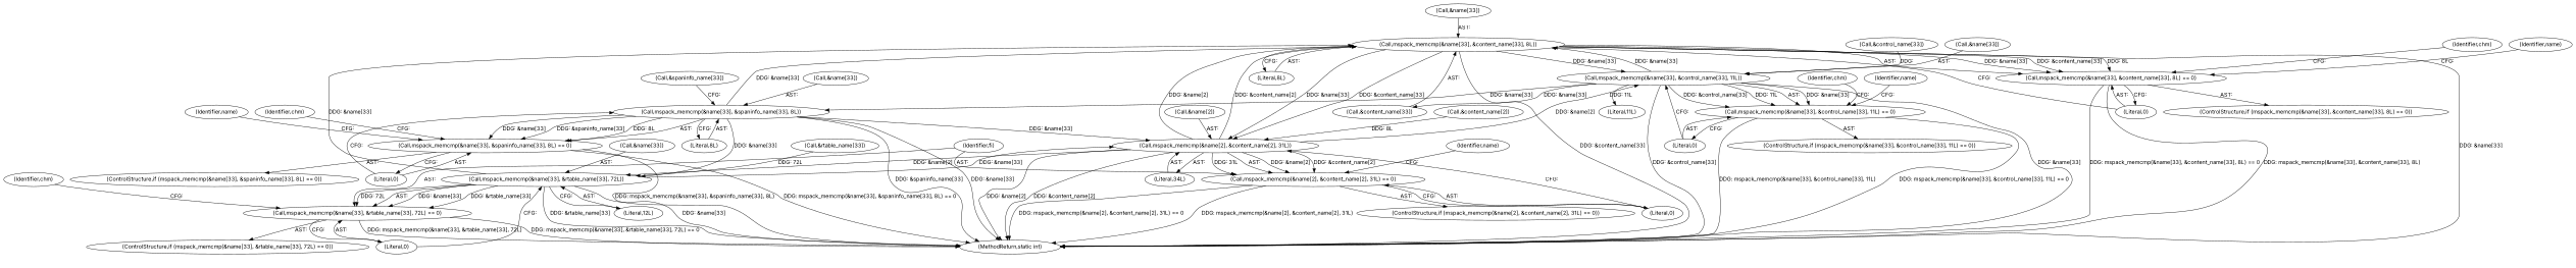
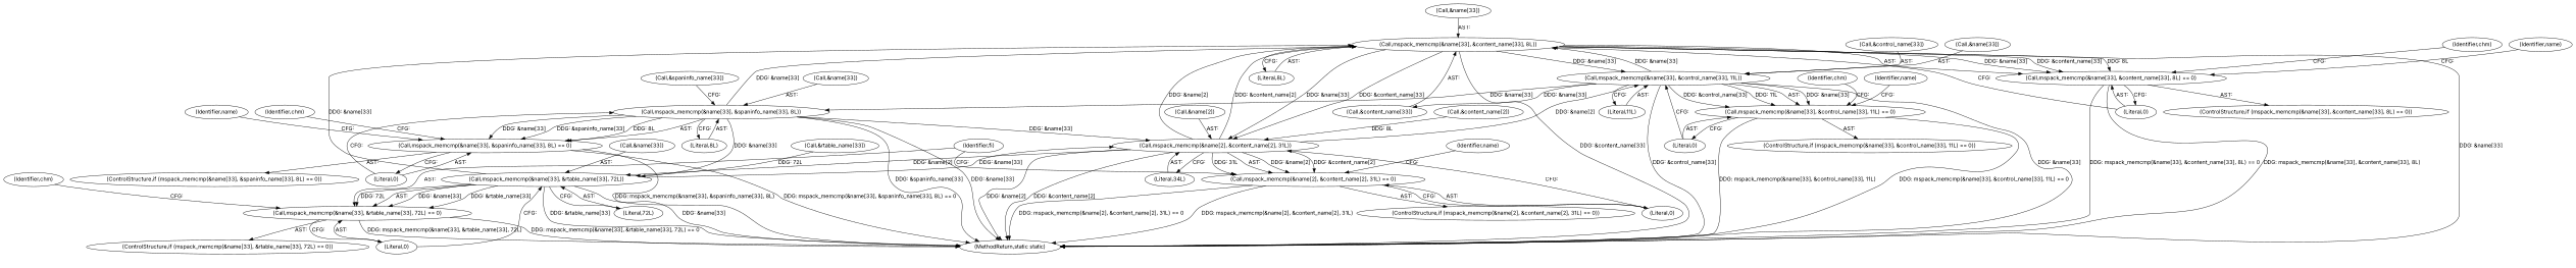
  digraph {
    fontname=Inter
    node [fontname=Inter]
    edge [fontname=Inter]
    n1 [label="(Call,mspack_memcmp(&name[33], &content_name[33], 8L))"]
    n2 [label="(Call,mspack_memcmp(&name[33], &control_name[33], 11L))"]
    n3 [label="(Call,mspack_memcmp(&name[2], &content_name[2], 31L))"]
    n4 [label="(Call,mspack_memcmp(&name[33], &content_name[33], 8L) == 0)"]
-   n5 [label="(MethodReturn,static int)"]
+   n5 [label="(MethodReturn,static static)"]
    n6 [label="(Literal,8L)"]
    n7 [label="(Call,mspack_memcmp(&name[33], &spaninfo_name[33], 8L))"]
    n8 [label="(Call,mspack_memcmp(&name[33], &control_name[33], 11L) == 0)"]
    n9 [label="(Literal,11L)"]
    n10 [label="(Call,&content_name[33])"]
    n11 [label="(Call,mspack_memcmp(&name[33], &rtable_name[33], 72L))"]
    n12 [label="(Call,mspack_memcmp(&name[2], &content_name[2], 31L) == 0)"]
    n13 [label="(Literal,34L)"]
    n14 [label="(Literal,0)"]
    n15 [label="(ControlStructure,if (mspack_memcmp(&name[33], &content_name[33], 8L) == 0))"]
    n16 [label="(Call,mspack_memcmp(&name[33], &spaninfo_name[33], 8L) == 0)"]
    n17 [label="(Literal,8L)"]
    n18 [label="(Literal,0)"]
    n19 [label="(ControlStructure,if (mspack_memcmp(&name[33], &control_name[33], 11L) == 0))"]
    n20 [label="(Call,mspack_memcmp(&name[33], &rtable_name[33], 72L) == 0)"]
-   n21 [label="(Literal,12L)"]
+   n21 [label="(Literal,72L)"]
    n22 [label="(ControlStructure,if (mspack_memcmp(&name[2], &content_name[2], 31L) == 0))"]
    n23 [label="(Literal,0)"]
    n24 [label="(ControlStructure,if (mspack_memcmp(&name[33], &rtable_name[33], 72L) == 0))"]
    n25 [label="(Literal,0)"]
    n26 [label="(Literal,0)"]
    n27 [label="(ControlStructure,if (mspack_memcmp(&name[33], &spaninfo_name[33], 8L) == 0))"]
    n28 [label="(Call,&name[33])"]
    n29 [label="(Call,&control_name[33])"]
    n30 [label="(Identifier,name)"]
    n31 [label="(Identifier,name)"]
    n32 [label="(Call,&name[33])"]
    n33 [label="(Identifier,name)"]
    n34 [label="(Call,&content_name[2])"]
    n35 [label="(Call,&name[33])"]
    n36 [label="(Identifier,chm)"]
    n37 [label="(Identifier,chm)"]
    n38 [label="(Call,&spaninfo_name[33])"]
    n39 [label="(Identifier,chm)"]
    n40 [label="(Call,&rtable_name[33])"]
    n41 [label="(Identifier,name)"]
    n42 [label="(Identifier,chm)"]
    n43 [label="(Identifier,fi)"]
    n44 [label="(Call,&name[2])"]
    n45 [label="(Call,&name[33])"]
    n1 -> n2 [label="DDG: &name[33]"]
    n1 -> n3 [label="DDG: &name[33]"]
    n1 -> n3 [label="DDG: &content_name[33]"]
    n1 -> n4 [label="AST: "]
    n1 -> n4 [label="DDG: &name[33]"]
    n1 -> n4 [label="DDG: &content_name[33]"]
    n1 -> n4 [label="DDG: 8L"]
    n1 -> n5 [label="DDG: &name[33]"]
    n1 -> n5 [label="DDG: &content_name[33]"]
    n1 -> n6 [label="CFG: "]
    n2 -> n1 [label="DDG: &name[33]"]
    n2 -> n5 [label="DDG: &name[33]"]
    n2 -> n5 [label="DDG: &control_name[33]"]
    n2 -> n7 [label="DDG: &name[33]"]
    n2 -> n8 [label="AST: "]
    n2 -> n8 [label="DDG: &name[33]"]
    n2 -> n8 [label="DDG: &control_name[33]"]
    n2 -> n8 [label="DDG: 11L"]
-   n2 -> n9 [label="DDG: 11L"]
+   n2 -> n9 [label="CFG: "]
    n2 -> n10 [label="DDG: &name[33]"]
    n3 -> n1 [label="DDG: &name[2]"]
    n3 -> n1 [label="DDG: &content_name[2]"]
    n3 -> n2 [label="DDG: &name[2]"]
    n3 -> n5 [label="DDG: &name[2]"]
    n3 -> n5 [label="DDG: &content_name[2]"]
    n3 -> n11 [label="DDG: &name[2]"]
    n3 -> n12 [label="AST: "]
    n3 -> n12 [label="DDG: &name[2]"]
    n3 -> n12 [label="DDG: &content_name[2]"]
    n3 -> n12 [label="DDG: 31L"]
-   n3 -> n13 [label="AST: "]
+   n3 -> n13 [label="CFG: "]
    n4 -> n5 [label="DDG: mspack_memcmp(&name[33], &content_name[33], 8L) == 0"]
    n4 -> n5 [label="DDG: mspack_memcmp(&name[33], &content_name[33], 8L)"]
    n4 -> n14 [label="CFG: "]
    n4 -> n15 [label="AST: "]
    n6 -> n1 [label="AST: "]
    n7 -> n1 [label="DDG: &name[33]"]
    n7 -> n3 [label="DDG: &name[33]"]
    n7 -> n5 [label="DDG: &spaninfo_name[33]"]
    n7 -> n5 [label="DDG: &name[33]"]
    n7 -> n11 [label="DDG: &name[33]"]
    n7 -> n16 [label="AST: "]
    n7 -> n16 [label="DDG: &name[33]"]
    n7 -> n16 [label="DDG: &spaninfo_name[33]"]
    n7 -> n16 [label="DDG: 8L"]
    n7 -> n17 [label="CFG: "]
    n8 -> n5 [label="DDG: mspack_memcmp(&name[33], &control_name[33], 11L)"]
    n8 -> n5 [label="DDG: mspack_memcmp(&name[33], &control_name[33], 11L) == 0"]
    n8 -> n18 [label="CFG: "]
    n8 -> n19 [label="AST: "]
+   n9 -> n2 [label="AST: "]
    n10 -> n1 [label="AST: "]
    n11 -> n1 [label="DDG: &name[33]"]
    n11 -> n3 [label="DDG: &name[33]"]
    n11 -> n5 [label="DDG: &name[33]"]
    n11 -> n5 [label="DDG: &rtable_name[33]"]
    n11 -> n20 [label="AST: "]
    n11 -> n20 [label="DDG: &name[33]"]
    n11 -> n20 [label="DDG: &rtable_name[33]"]
    n11 -> n20 [label="DDG: 72L"]
    n11 -> n21 [label="CFG: "]
    n12 -> n5 [label="DDG: mspack_memcmp(&name[2], &content_name[2], 31L)"]
    n12 -> n5 [label="DDG: mspack_memcmp(&name[2], &content_name[2], 31L) == 0"]
    n12 -> n22 [label="AST: "]
    n12 -> n23 [label="CFG: "]
    n13 -> n3 [label="AST: "]
    n14 -> n1 [label="CFG: "]
    n14 -> n4 [label="AST: "]
    n16 -> n5 [label="DDG: mspack_memcmp(&name[33], &spaninfo_name[33], 8L)"]
    n16 -> n5 [label="DDG: mspack_memcmp(&name[33], &spaninfo_name[33], 8L) == 0"]
    n16 -> n26 [label="CFG: "]
    n16 -> n27 [label="AST: "]
    n17 -> n7 [label="AST: "]
    n18 -> n2 [label="CFG: "]
    n18 -> n8 [label="AST: "]
    n20 -> n5 [label="DDG: mspack_memcmp(&name[33], &rtable_name[33], 72L)"]
    n20 -> n5 [label="DDG: mspack_memcmp(&name[33], &rtable_name[33], 72L) == 0"]
    n20 -> n24 [label="AST: "]
    n20 -> n25 [label="CFG: "]
    n21 -> n11 [label="AST: "]
    n23 -> n3 [label="CFG: "]
    n23 -> n12 [label="AST: "]
    n25 -> n11 [label="CFG: "]
    n25 -> n20 [label="AST: "]
    n26 -> n7 [label="CFG: "]
    n26 -> n16 [label="AST: "]
    n28 -> n7 [label="AST: "]
-   n29 -> n2 [label="DDG: "]
+   n29 -> n2 [label="AST: "]
    n30 -> n4 [label="CFG: "]
    n31 -> n16 [label="CFG: "]
    n32 -> n2 [label="AST: "]
    n33 -> n12 [label="CFG: "]
    n34 -> n3 [label="DDG: 8L"]
    n35 -> n11 [label="AST: "]
    n36 -> n8 [label="CFG: "]
    n37 -> n4 [label="CFG: "]
    n38 -> n7 [label="CFG: "]
    n39 -> n20 [label="CFG: "]
    n40 -> n11 [label="DDG: 72L"]
    n41 -> n8 [label="CFG: "]
    n42 -> n16 [label="CFG: "]
-   n43 -> n12 [label="AST: "]
+   n43 -> n12 [label="CFG: "]
    n43 -> n20 [label="AST: "]
    n44 -> n3 [label="AST: "]
    n45 -> n1 [label="AST: "]
  }
